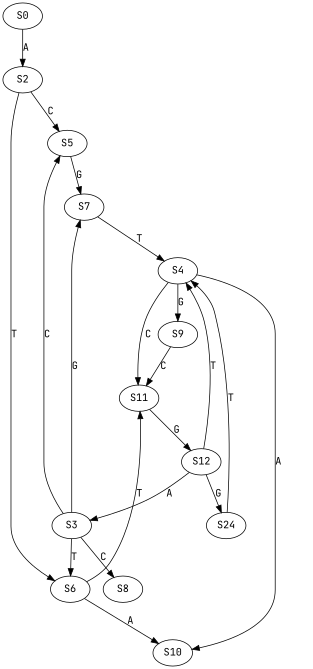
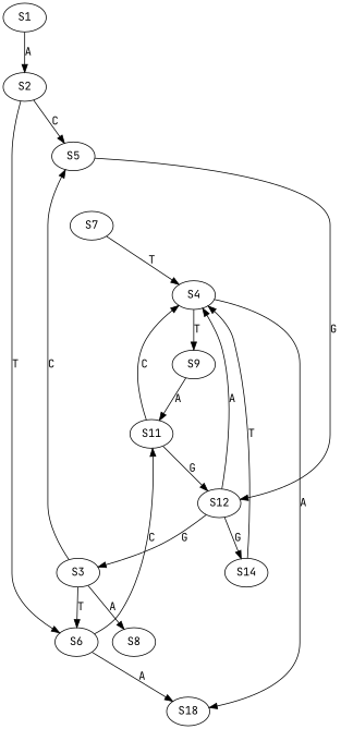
  strict digraph {
    fontname="JetBrains Mono"
    node [fontname="JetBrains Mono"]
    edge [fontname="JetBrains Mono"]
-   S0
+   S0 [label=S1]
    S2
    S5
    S6
    S3
    S7
    S8
    S4
    S9
-   S10
+   S10 [label=S18]
    S11
    S12
-   S14 [label=S24]
+   S14
    S0 -> S2 [label=A]
    S2 -> S5 [label=C]
    S2 -> S6 [label=T]
-   S5 -> S7 [label=G]
+   S5 -> S12 [label=G]
    S6 -> S10 [label=A]
-   S6 -> S11 [label=T]
+   S6 -> S11 [label=C]
    S3 -> S5 [label=C]
    S3 -> S6 [label=T]
-   S3 -> S7 [label=G]
-   S3 -> S8 [label=C]
+   S3 -> S8 [label=A]
    S7 -> S4 [label=T]
-   S4 -> S9 [label=G]
+   S4 -> S9 [label=T]
    S4 -> S10 [label=A]
-   S4 -> S11 [label=C]
-   S9 -> S11 [label=C]
+   S11 -> S4 [label=C]
+   S9 -> S11 [label=A]
    S11 -> S12 [label=G]
-   S12 -> S3 [label=A]
-   S12 -> S4 [label=T]
+   S12 -> S3 [label=G]
+   S12 -> S4 [label=A]
    S12 -> S14 [label=G]
    S14 -> S4 [label=T]
  }
